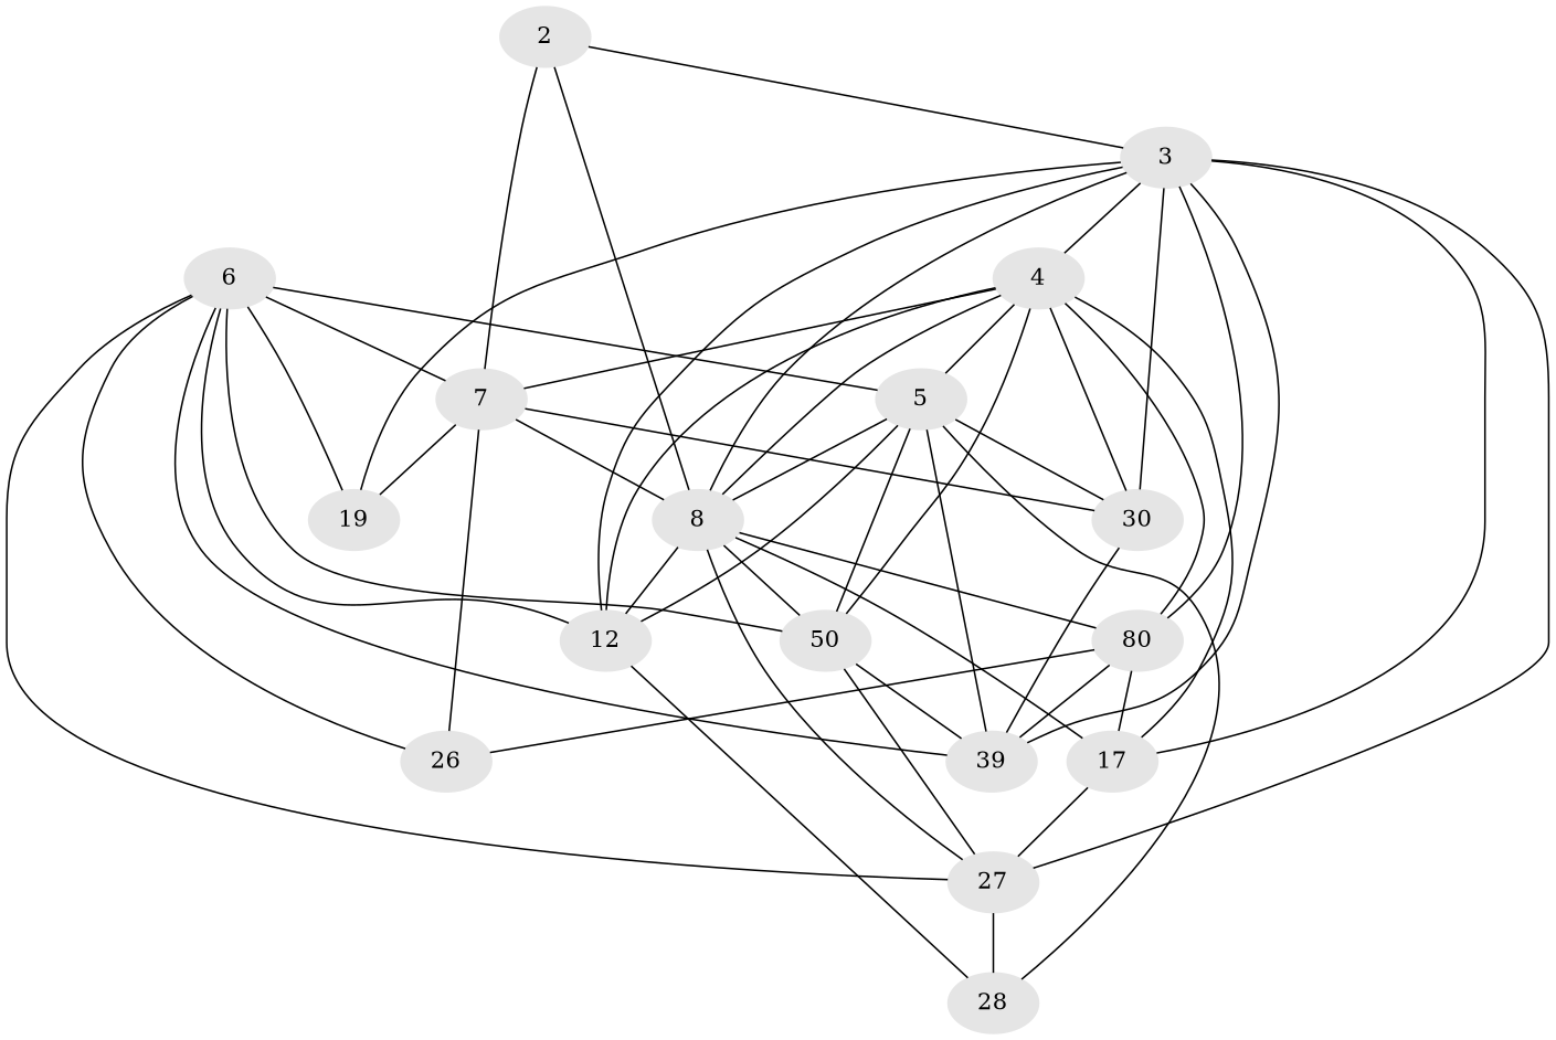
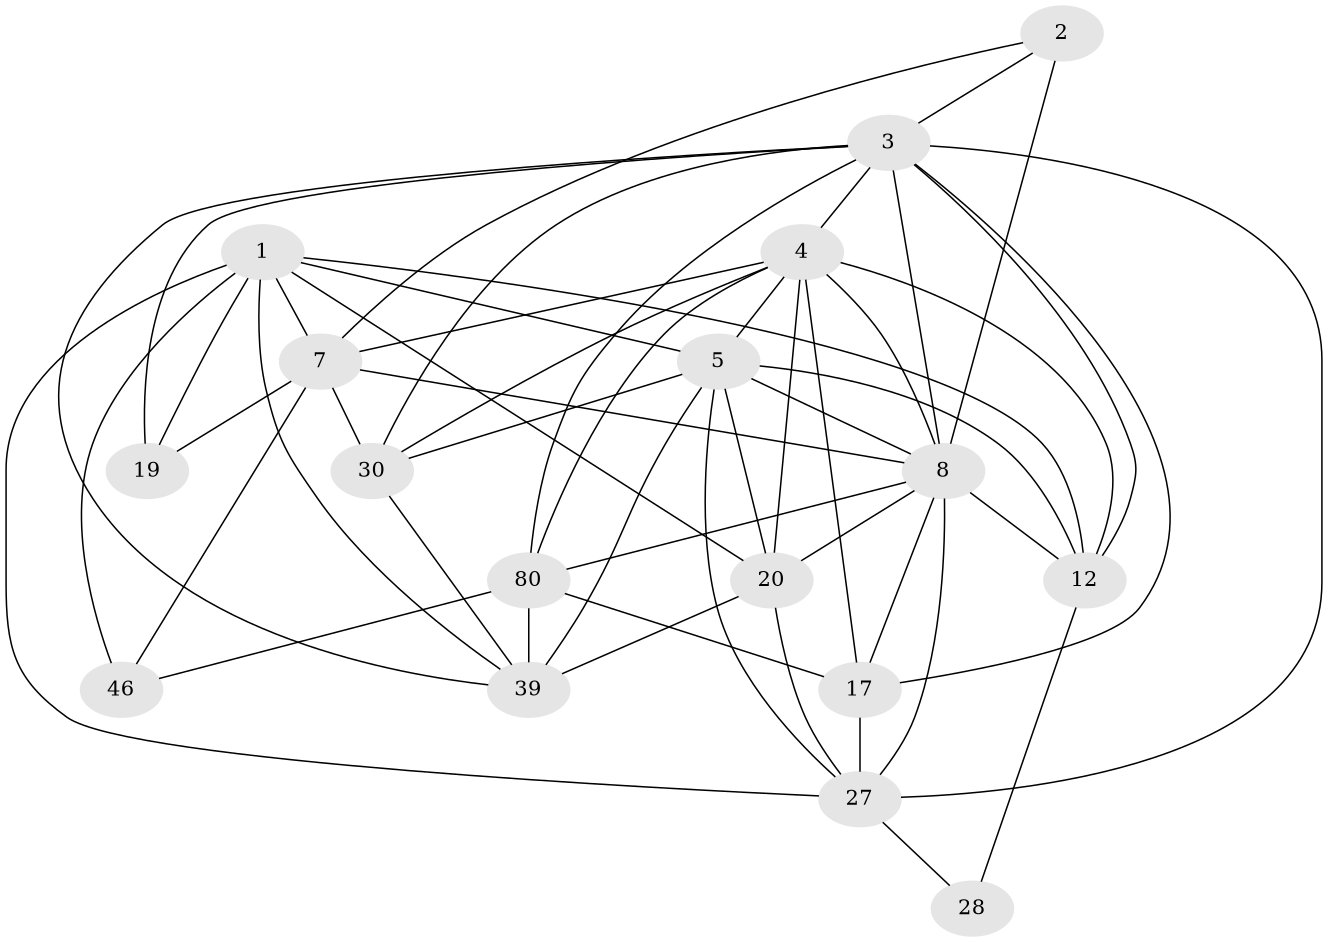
  graph {
    node [color=gray90 style=filled]
-   1 [super="+11+32" label=6]
+   1 [super="+11+32"]
    5 [super="+53+18"]
    7 [super="+51+42+9"]
    12 [super="+55+35"]
    19 [super="+25"]
-   20 [label=50]
+   20
    27 [super="+50+54"]
    39 [super="+41"]
-   46 [label=26]
+   46
    8 [super="+15+29+36+22+48+33"]
    30 [super="+47"]
    n12 [label=80 super="+40+13"]
    17 [super="+34"]
    28
    3 [super="+14"]
    4 [super="+45+6"]
    2
    1 -- 5
    1 -- 7 [weight=3]
    1 -- 12 [weight=2]
    1 -- 19
    1 -- 20
    1 -- 27 [weight=2]
    1 -- 39
    1 -- 46
    5 -- 12 [weight=2]
    5 -- 20
-   5 -- 28
+   5 -- 27
    5 -- 39
    5 -- 8
    5 -- 30
    7 -- 19
    7 -- 46
    7 -- 8
    7 -- 30
    12 -- 28
    20 -- 27
    20 -- 39 [weight=2]
    27 -- 28
    8 -- 12
    8 -- 20
    8 -- 27
    8 -- n12
    8 -- 17
    30 -- 39
    n12 -- 39 [weight=2]
    n12 -- 46
    n12 -- 17
    17 -- 27 [weight=3]
    3 -- 12 [weight=2]
    3 -- 19
    3 -- 27
    3 -- 39 [weight=2]
    3 -- 8
    3 -- 30
    3 -- n12
    3 -- 17
    3 -- 4
    4 -- 5
    4 -- 7 [weight=2]
    4 -- 12
    4 -- 20 [weight=2]
    4 -- 8
    4 -- 30
    4 -- n12
    4 -- 17
    2 -- 7
    2 -- 8 [weight=2]
    2 -- 3
  }
